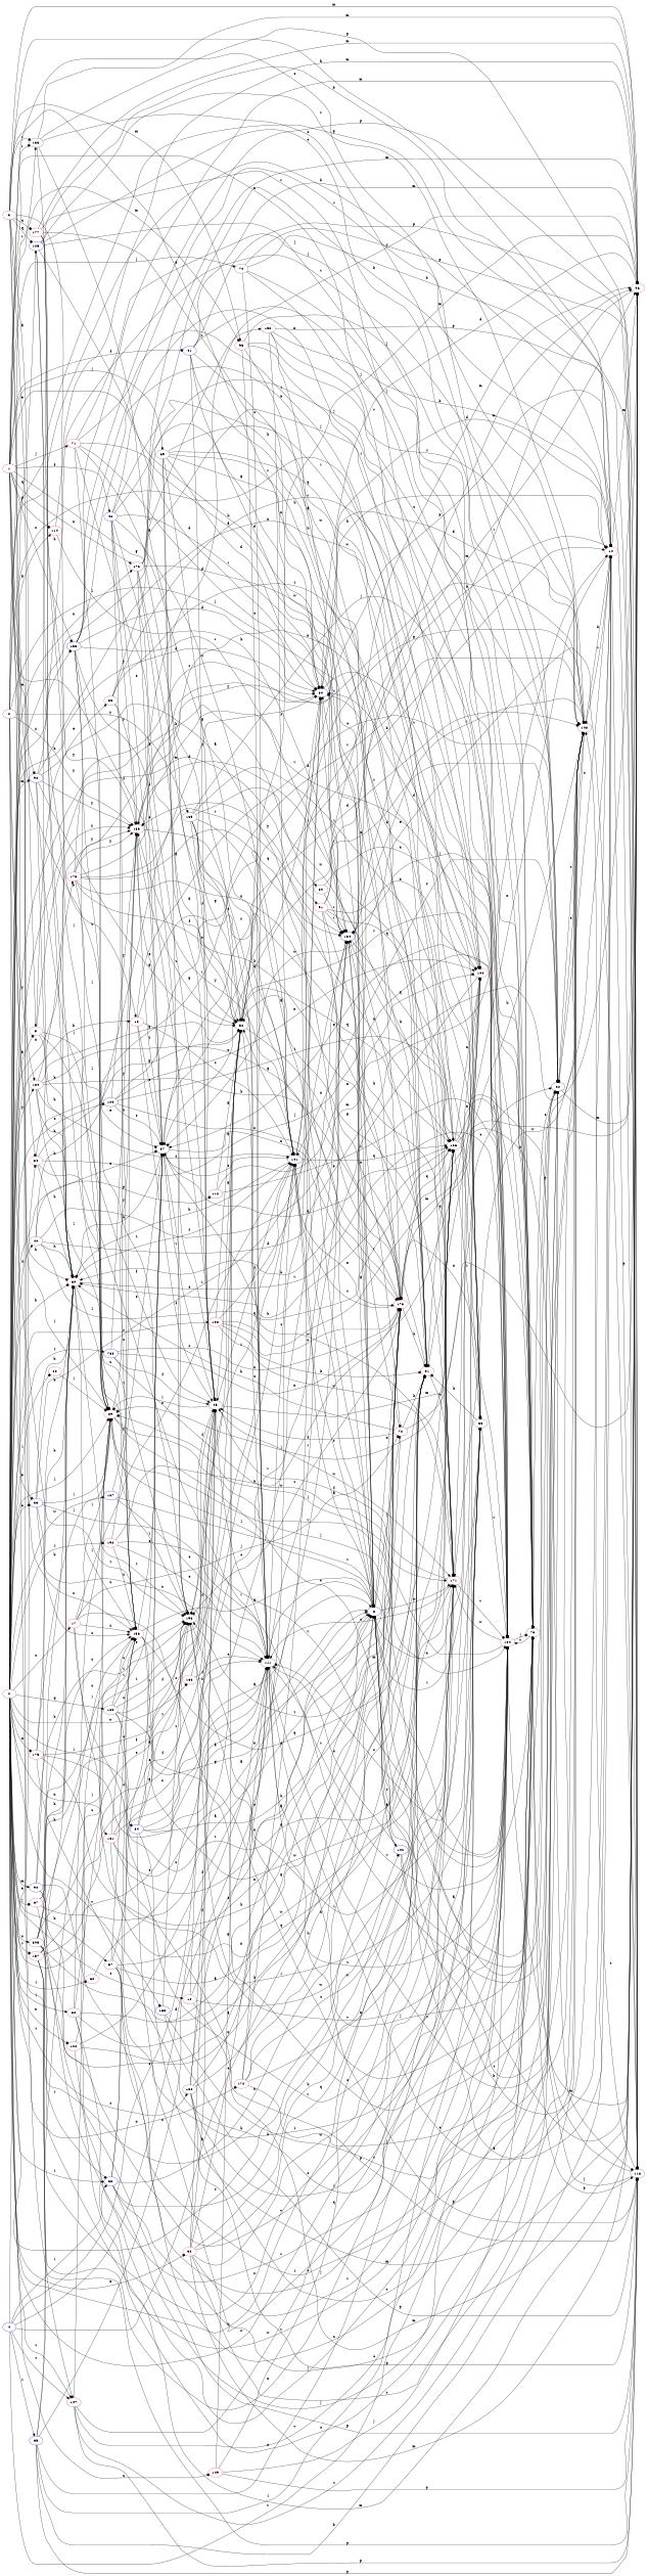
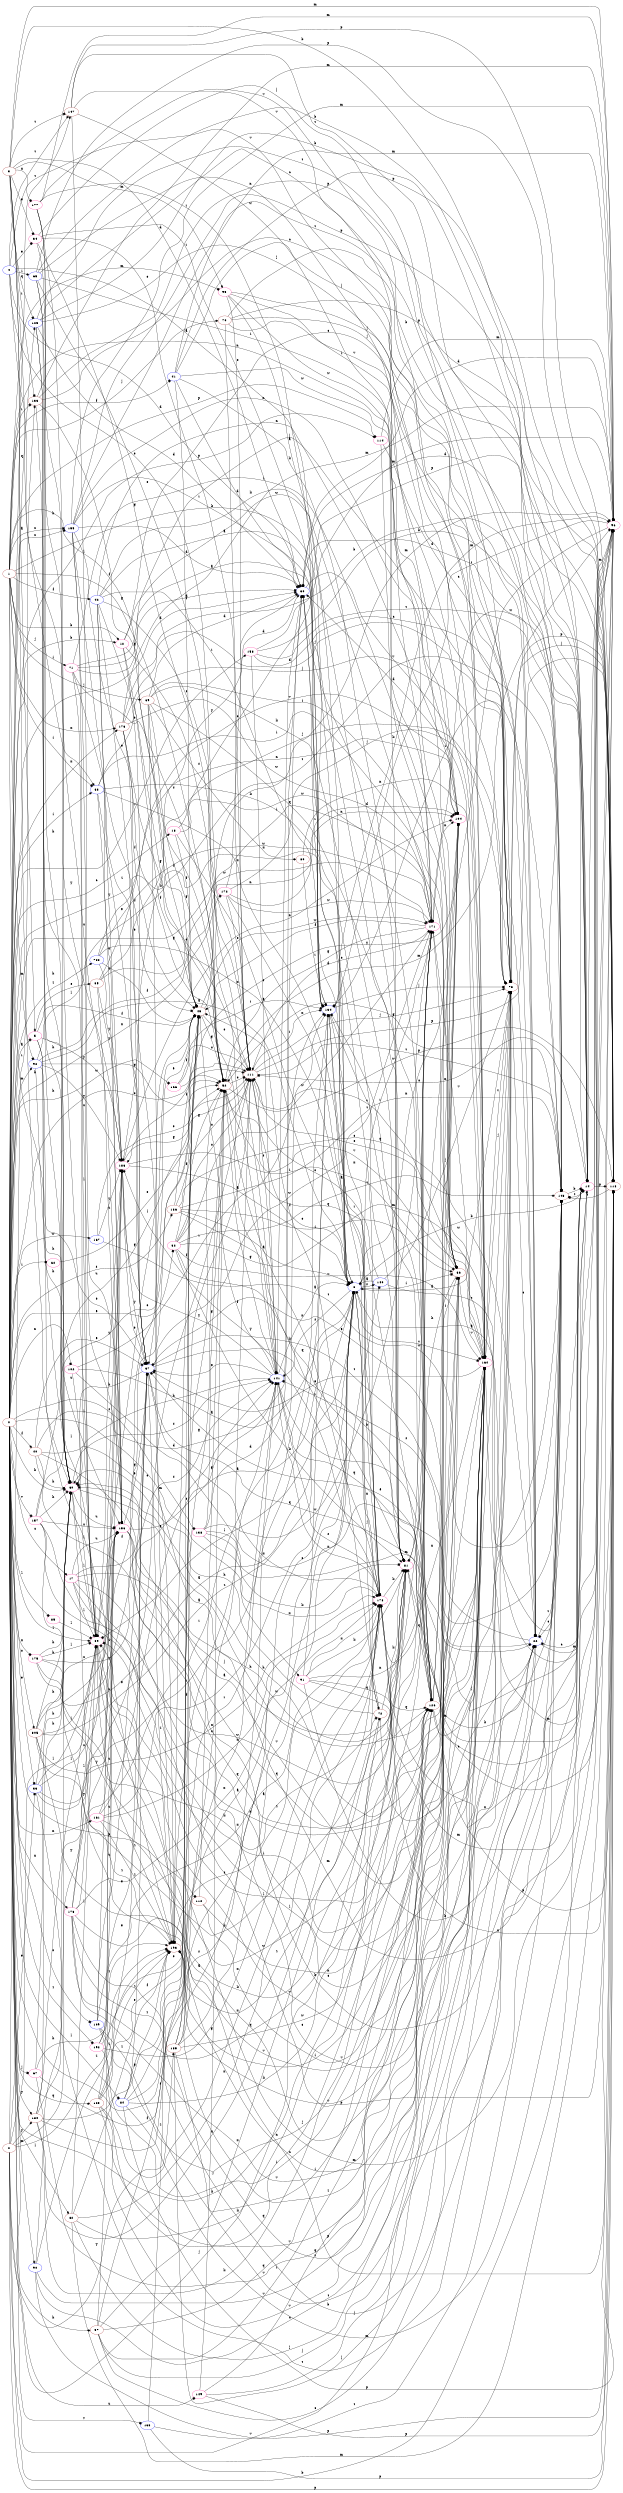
  strict digraph {
    rankdir=LR
    node [color=deeppink]
    edge [arrowhead=box]
    0 [color=brown]
    5
    12
    17
    18
    30 [color=blue]
    32
    33 [color=blue]
    40 [color=brown]
    57 [color=brown]
    60
    62
    63 [color=blue]
    67
    80 [color=brown]
    81
    82 [color=brown]
    84 [color=blue]
    85
    89
    90 [color=blue]
    91
    92 [color=blue]
    n24 [label=161]
    102
    n26 [color=brown label=805]
    109 [color=blue]
    111 [color=brown]
    112 [color=brown]
    114
    123 [color=brown]
    125 [color=blue]
    136 [color=brown]
    138
    140 [color=blue]
    147 [color=brown]
    149
    155 [color=blue]
    157
    158
    163 [color=blue]
    166
    167 [color=blue]
    171
    172
    173
    175
    176 [color=brown]
    180 [color=brown]
    n50 [color=blue label=788]
    192
    45 [color=brown]
    186
    35 [color=brown]
    37 [color=blue]
    22 [color=blue]
    141 [color=blue]
    156
    72 [color=brown]
    118 [color=brown]
    66 [color=brown]
    96
    6 [color=blue]
    164
    134 [color=blue]
    52 [color=brown]
    148 [color=brown]
    126 [color=brown]
    14
    178
    73 [color=brown]
    193 [color=brown]
    104
    1 [color=brown]
    41 [color=blue]
    42 [color=blue]
    69 [color=brown]
    70 [color=brown]
    71
    95
    133 [color=brown]
    2 [color=brown]
    185 [color=brown]
    3 [color=brown]
    34
    177
    4 [color=blue]
    65 [color=blue]
    0 -> 5 [label=a]
    0 -> 12 [arrowhead=diamond label=b]
    0 -> 17 [arrowhead=diamond label=c]
    0 -> 18 [arrowhead=diamond label=c]
    0 -> 30 [label=d]
    0 -> 32 [label=e]
    0 -> 33 [label=e]
    0 -> 40 [arrowhead=diamond label=f]
    0 -> 57 [arrowhead=diamond label=h]
    0 -> 60 [label=h]
    0 -> 62 [label=i]
    0 -> 63 [arrowhead=diamond label=i]
    0 -> 67 [label=j]
    0 -> 80 [arrowhead=diamond label=k]
    0 -> 81 [arrowhead=diamond label=k]
    0 -> 82 [arrowhead=diamond label=l]
    0 -> 84 [label=l]
    0 -> 85 [label=l]
    0 -> 89 [arrowhead=diamond label=l]
    0 -> 90 [arrowhead=diamond label=m]
    0 -> 91 [arrowhead=diamond label=m]
    0 -> 92 [arrowhead=diamond label=m]
    0 -> n24 [arrowhead=diamond label=n]
    0 -> 102 [label=n]
    0 -> n26 [arrowhead=diamond label=o]
    0 -> 109 [label=o]
    0 -> 111 [arrowhead=diamond label=o]
    0 -> 112 [label=p]
    0 -> 114 [arrowhead=diamond label=p]
    0 -> 123 [arrowhead=diamond label=q]
    0 -> 125 [arrowhead=diamond label=q]
    0 -> 136 [arrowhead=diamond label=s]
    0 -> 138 [label=s]
    0 -> 140 [label=s]
    0 -> 147 [arrowhead=diamond label=t]
    0 -> 149 [label=u]
    0 -> 155 [label=u]
    0 -> 157 [label=v]
    0 -> 158 [arrowhead=diamond label=v]
    0 -> 163 [label=v]
    0 -> 166 [label=w]
    0 -> 167 [arrowhead=diamond label=w]
    0 -> 171 [arrowhead=diamond label=w]
    0 -> 172 [label=x]
    0 -> 173 [arrowhead=diamond label=x]
    0 -> 175 [label=x]
    0 -> 176 [arrowhead=diamond label=x]
    0 -> 180 [arrowhead=diamond label=y]
    0 -> n50 [arrowhead=diamond label=z]
    0 -> 192 [label=z]
    5 -> 60 [label=h]
    5 -> 45 [arrowhead=diamond label=f]
    5 -> 186 [label=y]
    5 -> 35 [arrowhead=diamond label=e]
    5 -> 37 [label=e]
    12 -> 171 [arrowhead=diamond label=w]
    12 -> 45 [arrowhead=diamond label=f]
    12 -> 37 [label=e]
    12 -> 22 [label=c]
    12 -> 141 [label=s]
    17 -> 89 [arrowhead=diamond label=l]
    17 -> 22 [arrowhead=diamond label=c]
    17 -> 141 [label=s]
    17 -> 156 [arrowhead=diamond label=u]
    17 -> 72 [label=j]
    17 -> 118 [arrowhead=diamond label=p]
    17 -> 66 [arrowhead=diamond label=i]
    18 -> 171 [label=w]
    18 -> 45 [label=f]
    18 -> 96 [arrowhead=diamond label=m]
    18 -> 6 [label=a]
    30 -> 186 [arrowhead=diamond label=y]
    30 -> 164 [label=v]
    30 -> 134 [label=r]
    32 -> 81 [arrowhead=diamond label=k]
    32 -> 111 [label=o]
    32 -> 171 [label=w]
    32 -> 45 [arrowhead=diamond label=f]
    32 -> 96 [label=m]
    32 -> 164 [label=v]
    32 -> 52 [label=g]
    32 -> 148 [arrowhead=diamond label=t]
    32 -> 126 [arrowhead=diamond label=q]
    33 -> 60 [label=h]
    33 -> 89 [arrowhead=diamond label=l]
    33 -> 111 [arrowhead=diamond label=o]
    33 -> 156 [arrowhead=diamond label=u]
    33 -> 134 [arrowhead=diamond label=r]
    33 -> 148 [label=t]
    40 -> 30 [label=d]
    40 -> 60 [label=h]
    40 -> 37 [label=e]
    40 -> 96 [label=m]
    40 -> 126 [label=q]
    40 -> 14 [arrowhead=diamond label=b]
    57 -> 45 [label=f]
    57 -> 22 [label=c]
    57 -> 156 [arrowhead=diamond label=u]
    57 -> 66 [arrowhead=diamond label=i]
    57 -> 126 [label=q]
    57 -> 178 [label=x]
    57 -> 73 [arrowhead=diamond label=j]
    60 -> 89 [label=l]
    60 -> 141 [label=s]
    60 -> 156 [label=u]
    60 -> 164 [arrowhead=diamond label=v]
    60 -> 193 [label=z]
    62 -> 111 [arrowhead=diamond label=o]
    63 -> 81 [label=k]
    63 -> 37 [label=e]
    63 -> 156 [label=u]
    63 -> 66 [label=i]
    63 -> 178 [arrowhead=diamond label=x]
    63 -> 73 [arrowhead=diamond label=j]
    67 -> 60 [label=h]
    67 -> 6 [arrowhead=diamond label=a]
    67 -> 164 [label=v]
    67 -> 193 [arrowhead=diamond label=z]
    80 -> 134 [arrowhead=diamond label=r]
    80 -> 104 [arrowhead=diamond label=n]
    81 -> 171 [arrowhead=diamond label=w]
    81 -> 126 [arrowhead=diamond label=q]
    82 -> 81 [arrowhead=diamond label=k]
    82 -> 89 [label=l]
    82 -> 96 [label=m]
    82 -> 178 [label=x]
    82 -> 73 [label=j]
    82 -> 193 [arrowhead=diamond label=z]
    84 -> 81 [label=k]
    84 -> 37 [label=e]
    84 -> 118 [arrowhead=diamond label=p]
    84 -> 96 [label=m]
    84 -> 6 [arrowhead=diamond label=a]
    84 -> 134 [arrowhead=diamond label=r]
    84 -> 193 [label=z]
    85 -> 89 [label=l]
    89 -> 186 [label=y]
    89 -> 96 [arrowhead=diamond label=m]
    89 -> 164 [label=v]
    89 -> 73 [label=j]
    89 -> 193 [arrowhead=diamond label=z]
    90 -> 60 [label=h]
    90 -> 22 [label=c]
    90 -> 118 [arrowhead=diamond label=p]
    90 -> 164 [arrowhead=diamond label=v]
    90 -> 193 [label=z]
    91 -> 81 [arrowhead=diamond label=k]
    91 -> 96 [arrowhead=diamond label=m]
    91 -> 134 [label=r]
    91 -> 126 [arrowhead=diamond label=q]
    91 -> 14 [label=b]
    91 -> 178 [arrowhead=diamond label=x]
    91 -> 104 [label=n]
    92 -> 60 [label=h]
    92 -> 186 [arrowhead=diamond label=y]
    92 -> 6 [arrowhead=diamond label=a]
    92 -> 52 [label=g]
    92 -> 148 [label=t]
    92 -> 193 [arrowhead=diamond label=z]
    92 -> 104 [label=n]
    n24 -> 171 [arrowhead=diamond label=w]
    n24 -> 141 [label=s]
    n24 -> 156 [arrowhead=diamond label=u]
    n24 -> 6 [arrowhead=diamond label=a]
    n24 -> 178 [label=x]
    n24 -> 193 [label=z]
    102 -> 89 [arrowhead=diamond label=l]
    102 -> 22 [label=c]
    102 -> 6 [label=a]
    102 -> 134 [label=r]
    n26 -> 60 [arrowhead=diamond label=h]
    n26 -> 81 [label=k]
    n26 -> 45 [label=f]
    n26 -> 156 [arrowhead=diamond label=u]
    n26 -> 6 [label=a]
    n26 -> 164 [label=v]
    n26 -> 52 [arrowhead=diamond label=g]
    n26 -> 178 [arrowhead=diamond label=x]
    109 -> 186 [label=y]
    109 -> 37 [arrowhead=diamond label=e]
    109 -> 66 [label=i]
    109 -> 148 [label=t]
    109 -> 178 [arrowhead=diamond label=x]
    109 -> 104 [arrowhead=diamond label=n]
    111 -> 141 [label=s]
    111 -> 118 [arrowhead=diamond label=p]
    111 -> 164 [label=v]
    111 -> 134 [arrowhead=diamond label=r]
    111 -> 148 [label=t]
    111 -> 73 [arrowhead=diamond label=j]
    112 -> 164 [arrowhead=diamond label=v]
    112 -> 52 [arrowhead=diamond label=g]
    112 -> 104 [label=n]
    114 -> 81 [label=k]
    114 -> 96 [label=m]
    123 -> 45 [label=f]
    123 -> 37 [arrowhead=diamond label=e]
    123 -> 156 [label=u]
    123 -> 164 [label=v]
    123 -> 126 [label=q]
    123 -> 178 [arrowhead=diamond label=x]
    123 -> 193 [arrowhead=diamond label=z]
    125 -> 30 [label=d]
    125 -> 60 [arrowhead=diamond label=h]
    125 -> 89 [label=l]
    125 -> 22 [label=c]
    125 -> 148 [label=t]
    125 -> 14 [arrowhead=diamond label=b]
    125 -> 73 [label=j]
    136 -> 81 [arrowhead=diamond label=k]
    136 -> 111 [arrowhead=diamond label=o]
    136 -> 45 [arrowhead=diamond label=f]
    136 -> 22 [label=c]
    136 -> 66 [arrowhead=diamond label=i]
    136 -> 6 [arrowhead=diamond label=a]
    136 -> 148 [label=t]
    138 -> 30 [label=d]
    138 -> 81 [label=k]
    138 -> 171 [label=w]
    138 -> 96 [arrowhead=diamond label=m]
    138 -> 52 [label=g]
    138 -> 178 [label=x]
    140 -> 111 [arrowhead=diamond label=o]
    140 -> 6 [label=a]
    140 -> 148 [arrowhead=diamond label=t]
    140 -> 73 [label=j]
    147 -> 89 [arrowhead=diamond label=l]
    147 -> 171 [arrowhead=diamond label=w]
    147 -> 118 [arrowhead=diamond label=p]
    147 -> 164 [label=v]
    147 -> 148 [arrowhead=diamond label=t]
    149 -> 118 [label=p]
    149 -> 52 [arrowhead=diamond label=g]
    149 -> 126 [label=q]
    149 -> 73 [arrowhead=diamond label=j]
    155 -> 30 [arrowhead=diamond label=d]
    155 -> 89 [arrowhead=diamond label=l]
    155 -> 45 [label=f]
    155 -> 156 [arrowhead=diamond label=u]
    155 -> 118 [label=p]
    155 -> 96 [label=m]
    155 -> 134 [arrowhead=diamond label=r]
    155 -> 148 [arrowhead=diamond label=t]
    155 -> 193 [arrowhead=diamond label=z]
    155 -> 104 [label=n]
    157 -> 60 [label=h]
    157 -> 111 [arrowhead=diamond label=o]
    157 -> 171 [arrowhead=diamond label=w]
    157 -> 156 [arrowhead=diamond label=u]
    157 -> 118 [label=p]
    157 -> 52 [arrowhead=diamond label=g]
    157 -> 104 [label=n]
    158 -> 22 [label=c]
    158 -> 141 [label=s]
    158 -> 118 [label=p]
    158 -> 148 [label=t]
    158 -> 14 [label=b]
    163 -> 118 [label=p]
    163 -> 148 [label=t]
    163 -> 193 [label=z]
    166 -> 111 [arrowhead=diamond label=o]
    166 -> 45 [label=f]
    166 -> 134 [label=r]
    167 -> 111 [arrowhead=diamond label=o]
    167 -> 186 [label=y]
    167 -> 148 [label=t]
    171 -> 111 [arrowhead=diamond label=o]
    171 -> 45 [arrowhead=diamond label=f]
    171 -> 164 [label=v]
    171 -> 52 [label=g]
    171 -> 104 [arrowhead=diamond label=n]
    172 -> 30 [arrowhead=diamond label=d]
    172 -> 111 [arrowhead=diamond label=o]
    172 -> 171 [label=w]
    172 -> 178 [arrowhead=diamond label=x]
    172 -> 73 [arrowhead=diamond label=j]
    172 -> 104 [label=n]
    173 -> 81 [arrowhead=diamond label=k]
    173 -> 89 [label=l]
    173 -> 186 [arrowhead=diamond label=y]
    173 -> 164 [arrowhead=diamond label=v]
    173 -> 134 [arrowhead=diamond label=r]
    173 -> 148 [label=t]
    173 -> 126 [label=q]
    173 -> 14 [label=b]
    173 -> 178 [label=x]
    175 -> 60 [label=h]
    175 -> 81 [arrowhead=diamond label=k]
    175 -> 89 [label=l]
    175 -> 22 [arrowhead=diamond label=c]
    175 -> 141 [label=s]
    175 -> 6 [arrowhead=diamond label=a]
    176 -> 111 [arrowhead=diamond label=o]
    176 -> 171 [label=w]
    176 -> 37 [label=e]
    176 -> 96 [label=m]
    176 -> 52 [arrowhead=diamond label=g]
    176 -> 14 [arrowhead=diamond label=b]
    176 -> 73 [arrowhead=diamond label=j]
    180 -> 60 [arrowhead=diamond label=h]
    180 -> 81 [label=k]
    180 -> 89 [arrowhead=diamond label=l]
    180 -> 186 [arrowhead=diamond label=y]
    180 -> 141 [label=s]
    180 -> 52 [label=g]
    180 -> 178 [label=x]
    n50 -> 171 [arrowhead=diamond label=w]
    n50 -> 45 [arrowhead=diamond label=f]
    n50 -> 186 [arrowhead=diamond label=y]
    n50 -> 178 [label=x]
    n50 -> 104 [label=n]
    192 -> 111 [arrowhead=diamond label=o]
    192 -> 37 [label=e]
    192 -> 156 [label=u]
    192 -> 164 [label=v]
    192 -> 178 [arrowhead=diamond label=x]
    45 -> 89 [label=l]
    45 -> 111 [label=o]
    45 -> 171 [arrowhead=diamond label=w]
    45 -> 37 [arrowhead=diamond label=e]
    45 -> 96 [arrowhead=diamond label=m]
    45 -> 52 [label=g]
    186 -> 37 [label=e]
    186 -> 66 [label=i]
    186 -> 6 [label=a]
    186 -> 52 [arrowhead=diamond label=g]
    186 -> 104 [arrowhead=diamond label=n]
    35 -> 186 [arrowhead=diamond label=y]
    35 -> 156 [arrowhead=diamond label=u]
    35 -> 66 [arrowhead=diamond label=i]
    35 -> 164 [label=v]
    35 -> 73 [label=j]
    37 -> 60 [arrowhead=diamond label=h]
    37 -> 171 [arrowhead=diamond label=w]
    37 -> 186 [arrowhead=diamond label=y]
    37 -> 148 [label=t]
    37 -> 126 [label=q]
    37 -> 14 [arrowhead=diamond label=b]
    37 -> 178 [label=x]
    37 -> 193 [arrowhead=diamond label=z]
    22 -> 37 [label=e]
    22 -> 141 [label=s]
    22 -> 96 [label=m]
    22 -> 148 [arrowhead=diamond label=t]
    141 -> 30 [arrowhead=diamond label=d]
    141 -> 60 [label=h]
    141 -> 45 [arrowhead=diamond label=f]
    141 -> 186 [arrowhead=diamond label=y]
    141 -> 37 [label=e]
    141 -> 96 [arrowhead=diamond label=m]
    141 -> 6 [label=a]
    141 -> 52 [arrowhead=diamond label=g]
    141 -> 126 [label=q]
    141 -> 178 [arrowhead=diamond label=x]
    141 -> 193 [label=z]
    156 -> 171 [arrowhead=diamond label=w]
    156 -> 37 [label=e]
    156 -> 22 [label=c]
    156 -> 6 [arrowhead=diamond label=a]
    156 -> 126 [arrowhead=diamond label=q]
    72 -> 60 [arrowhead=diamond label=h]
    72 -> 81 [label=k]
    72 -> 45 [arrowhead=diamond label=f]
    72 -> 22 [arrowhead=diamond label=c]
    72 -> 134 [arrowhead=diamond label=r]
    72 -> 193 [arrowhead=diamond label=z]
    118 -> 37 [label=e]
    118 -> 148 [arrowhead=diamond label=t]
    118 -> 178 [label=x]
    118 -> 73 [arrowhead=diamond label=j]
    66 -> 81 [label=k]
    66 -> 111 [label=o]
    66 -> 164 [arrowhead=diamond label=v]
    96 -> 30 [arrowhead=diamond label=d]
    96 -> 186 [arrowhead=diamond label=y]
    96 -> 134 [label=r]
    6 -> 30 [label=d]
    6 -> 89 [label=l]
    6 -> 111 [arrowhead=diamond label=o]
    6 -> 140 [arrowhead=diamond label=s]
    6 -> 171 [arrowhead=diamond label=w]
    6 -> 141 [arrowhead=diamond label=s]
    6 -> 72 [arrowhead=diamond label=j]
    6 -> 66 [label=i]
    6 -> 164 [label=v]
    6 -> 14 [arrowhead=diamond label=b]
    6 -> 178 [label=x]
    6 -> 104 [arrowhead=diamond label=n]
    164 -> 30 [arrowhead=diamond label=d]
    164 -> 89 [label=l]
    164 -> 171 [arrowhead=diamond label=w]
    164 -> 37 [arrowhead=diamond label=e]
    164 -> 96 [label=m]
    164 -> 178 [arrowhead=diamond label=x]
    164 -> 73 [label=j]
    164 -> 193 [label=z]
    134 -> 96 [label=m]
    134 -> 6 [label=a]
    134 -> 126 [label=q]
    134 -> 178 [label=x]
    134 -> 73 [label=j]
    52 -> 111 [label=o]
    52 -> 118 [label=p]
    52 -> 96 [label=m]
    52 -> 164 [label=v]
    52 -> 126 [arrowhead=diamond label=q]
    52 -> 178 [label=x]
    148 -> 30 [label=d]
    148 -> 81 [label=k]
    148 -> 22 [label=c]
    148 -> 134 [label=r]
    148 -> 52 [arrowhead=diamond label=g]
    148 -> 14 [label=b]
    126 -> 30 [label=d]
    126 -> 60 [label=h]
    126 -> 89 [label=l]
    126 -> 118 [label=p]
    126 -> 66 [arrowhead=diamond label=i]
-   126 -> 134 [label=k]
+   126 -> 134 [label=r]
    126 -> 73 [arrowhead=diamond label=j]
    126 -> 104 [arrowhead=diamond label=n]
    14 -> 30 [label=d]
    14 -> 111 [label=o]
    14 -> 171 [label=w]
    14 -> 22 [label=c]
    14 -> 118 [arrowhead=diamond label=p]
    14 -> 96 [arrowhead=diamond label=m]
    14 -> 6 [label=a]
    14 -> 148 [label=t]
    14 -> 178 [arrowhead=diamond label=x]
    178 -> 81 [arrowhead=diamond label=k]
    178 -> 186 [arrowhead=diamond label=y]
    178 -> 141 [label=s]
    178 -> 126 [arrowhead=diamond label=q]
    178 -> 193 [label=z]
    73 -> 22 [arrowhead=diamond label=c]
    73 -> 118 [arrowhead=diamond label=p]
    73 -> 6 [arrowhead=diamond label=a]
    73 -> 164 [arrowhead=diamond label=v]
    193 -> 45 [arrowhead=diamond label=f]
    193 -> 66 [label=i]
    193 -> 164 [label=v]
-   104 -> 60 [arrowhead=diamond label=h]
+   104 -> 60 [label=h]
    1 -> 12 [arrowhead=diamond label=b]
    1 -> 63 [label=i]
    1 -> 81 [label=k]
    1 -> 92 [label=m]
    1 -> 114 [label=p]
    1 -> 155 [label=u]
    1 -> 176 [arrowhead=diamond label=x]
    1 -> 45 [arrowhead=diamond label=f]
-   1 -> 22 [arrowhead=diamond label=c]
+   114 -> 22 [arrowhead=diamond label=c]
    1 -> 156 [arrowhead=diamond label=u]
    1 -> 52 [label=g]
    1 -> 104 [label=n]
    1 -> 41 [label=f]
    1 -> 42 [arrowhead=diamond label=f]
    1 -> 69 [arrowhead=diamond label=j]
    1 -> 70 [arrowhead=diamond label=j]
    1 -> 71 [arrowhead=diamond label=j]
    1 -> 95 [label=m]
    1 -> 133 [label=r]
    41 -> 30 [label=d]
    41 -> 81 [label=k]
    41 -> 171 [label=w]
    41 -> 45 [arrowhead=diamond label=f]
    41 -> 118 [arrowhead=diamond label=p]
    41 -> 96 [label=m]
    41 -> 73 [label=j]
    42 -> 81 [arrowhead=diamond label=k]
    42 -> 186 [label=y]
    42 -> 37 [label=e]
    42 -> 141 [arrowhead=diamond label=s]
    42 -> 156 [label=u]
    42 -> 6 [arrowhead=diamond label=a]
    42 -> 134 [label=r]
    42 -> 52 [label=g]
    42 -> 104 [arrowhead=diamond label=n]
    69 -> 30 [label=d]
    69 -> 81 [arrowhead=diamond label=k]
    69 -> 45 [arrowhead=diamond label=f]
    69 -> 66 [arrowhead=diamond label=i]
    69 -> 52 [arrowhead=diamond label=g]
    69 -> 126 [arrowhead=diamond label=q]
    69 -> 178 [arrowhead=diamond label=x]
    69 -> 193 [label=z]
    70 -> 111 [label=o]
    70 -> 118 [arrowhead=diamond label=p]
    70 -> 164 [arrowhead=diamond label=v]
    70 -> 14 [arrowhead=diamond label=b]
    70 -> 73 [label=j]
    71 -> 30 [label=d]
    71 -> 89 [label=l]
    71 -> 45 [label=f]
    71 -> 141 [arrowhead=diamond label=s]
    71 -> 66 [arrowhead=diamond label=i]
    71 -> 6 [label=a]
    71 -> 73 [arrowhead=diamond label=j]
    95 -> 111 [arrowhead=diamond label=o]
    95 -> 171 [label=w]
    95 -> 66 [arrowhead=diamond label=i]
    95 -> 6 [label=a]
    95 -> 73 [label=j]
    133 -> 60 [arrowhead=diamond label=h]
    133 -> 22 [arrowhead=diamond label=c]
    133 -> 118 [label=p]
    133 -> 96 [arrowhead=diamond label=m]
    133 -> 52 [label=g]
    2 -> 33 [label=e]
    2 -> 89 [arrowhead=diamond label=l]
    2 -> 180 [arrowhead=diamond label=y]
    2 -> 186 [label=y]
    2 -> 72 [label=j]
    2 -> 118 [label=p]
    2 -> 164 [label=v]
    2 -> 14 [label=b]
    2 -> 193 [label=z]
    2 -> 133 [arrowhead=diamond label=r]
    2 -> 185 [arrowhead=diamond label=y]
    185 -> 111 [arrowhead=diamond label=o]
    185 -> 171 [label=w]
    185 -> 45 [label=f]
    185 -> 141 [label=s]
    185 -> 66 [arrowhead=diamond label=i]
    185 -> 6 [label=a]
    185 -> 52 [arrowhead=diamond label=g]
    185 -> 73 [label=j]
    3 -> 5 [arrowhead=diamond label=a]
    3 -> 30 [arrowhead=diamond label=d]
    3 -> 60 [label=h]
    3 -> 125 [label=q]
    3 -> 147 [label=t]
    3 -> 186 [arrowhead=diamond label=y]
    3 -> 96 [label=m]
    3 -> 14 [arrowhead=diamond label=b]
    3 -> 95 [arrowhead=diamond label=m]
    3 -> 133 [label=r]
    3 -> 34 [label=e]
    3 -> 177 [label=x]
    34 -> 60 [arrowhead=diamond label=h]
    34 -> 111 [label=o]
    34 -> 134 [label=r]
    34 -> 52 [label=g]
    34 -> 73 [label=j]
    177 -> 60 [arrowhead=diamond label=h]
    177 -> 89 [label=l]
    177 -> 156 [arrowhead=diamond label=u]
    177 -> 96 [arrowhead=diamond label=m]
    177 -> 164 [label=v]
    177 -> 134 [arrowhead=diamond label=r]
    4 -> 30 [arrowhead=diamond label=d]
    4 -> 63 [arrowhead=diamond label=i]
    4 -> 111 [arrowhead=diamond label=o]
    4 -> 147 [arrowhead=diamond label=t]
    4 -> 6 [label=a]
    4 -> 164 [arrowhead=diamond label=v]
    4 -> 34 [label=e]
    4 -> 65 [arrowhead=diamond label=i]
    65 -> 60 [label=h]
    65 -> 111 [arrowhead=diamond label=o]
    65 -> 156 [arrowhead=diamond label=u]
    65 -> 118 [arrowhead=diamond label=p]
    65 -> 66 [arrowhead=diamond label=i]
    65 -> 14 [label=b]
    65 -> 104 [arrowhead=diamond label=n]
  }
